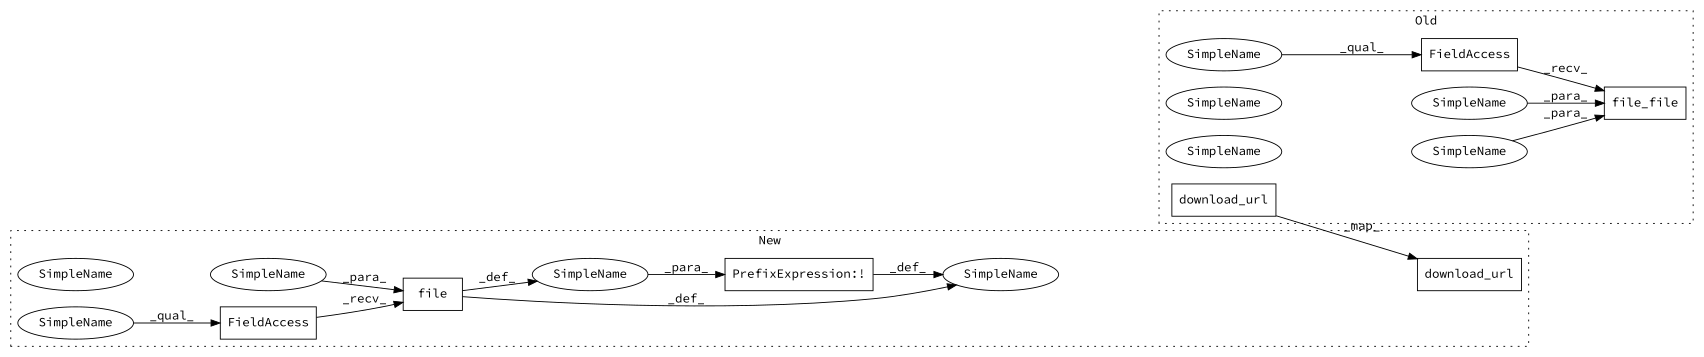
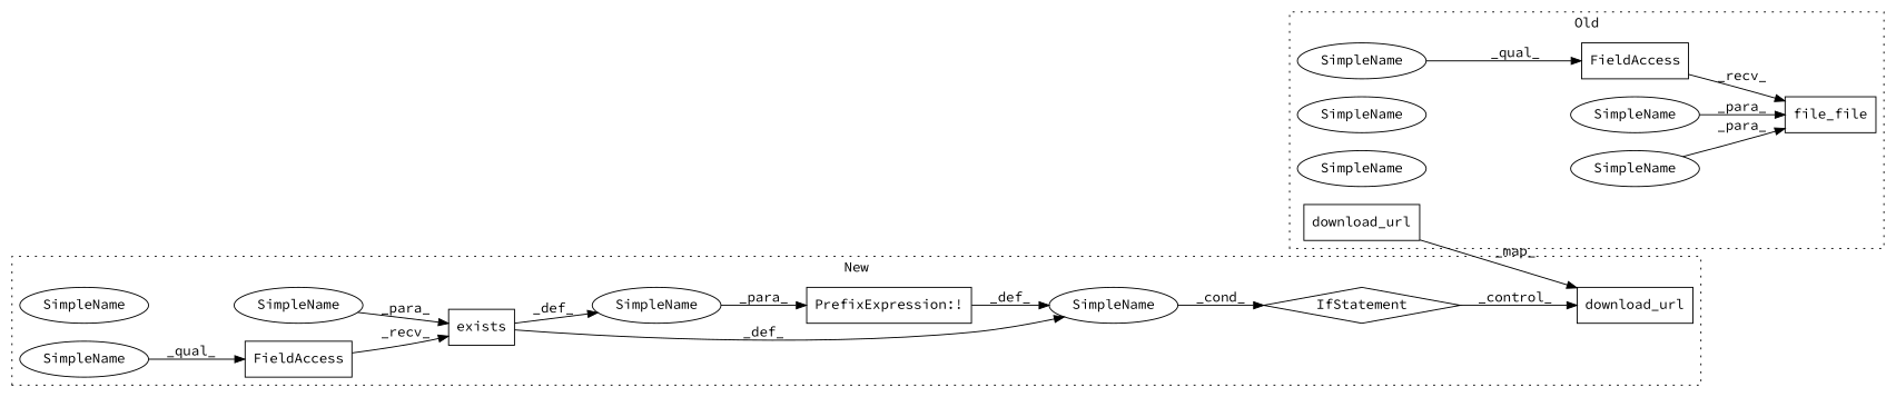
  digraph {
    fontname="Source Code Pro"
    rankdir=LR
    node [a=42 fontname="Source Code Pro" l=8 s=3164 shape=ellipse]
    edge [fontname="Source Code Pro"]
    n1 [a=32 l="13,1" label=download_url s="3352,3385" shape=box]
    n2 [a=32 l="13,1" label=file_file s="3179,3213" shape=box]
    n3 [a=22 l=14 label=FieldAccess shape=box]
    n4 [label=SimpleName]
    n5 [label=SimpleName s=3205]
    n6 [label=SimpleName]
    n7 [label=SimpleName s=3205]
    n8 [l=12 label=SimpleName s=3192]
    n9 [a=32 l="13,1" label=download_url s="3356,3389" shape=box]
    n10 [a=38 l=1 label="PrefixExpression:!" s=3300 shape=box]
-   n11 [a=32 l="7,1" label=file s="3309,3326" shape=box]
+   n11 [a=32 l="7,1" label=exists s="3309,3326" shape=box]
    n12 [a=22 l=7 label=FieldAccess s=3301 shape=box]
    n13 [l=2 label=SimpleName s=3301]
+   n14 [a=25 l="4,2" label=IfStatement s="3296,3327" shape=diamond]
    n15 [label=SimpleName l="" s=""]
    n16 [label=SimpleName l="" s=""]
    n17 [l=10 label=SimpleName s=3316]
    n18 [l=2 label=SimpleName s=3301]
    subgraph cluster_1 {
      label=Old
      style=dotted
      n1
      n2
      n3
      n4
      n5
      n6
      n7
      n8
    }
    subgraph cluster_2 {
      label=New
      style=dotted
      n9
      n10
      n11
      n12
      n13
+     n14
      n15
      n16
      n17
      n18
    }
    n1 -> n9 [label=_map_]
    n3 -> n2 [label=_recv_]
    n6 -> n3 [label=_qual_]
    n7 -> n2 [label=_para_]
    n8 -> n2 [label=_para_]
    n10 -> n15 [label=_def_]
    n11 -> n15 [label=_def_]
    n11 -> n16 [label=_def_]
    n12 -> n11 [label=_recv_]
+   n14 -> n9 [label=_control_]
+   n15 -> n14 [label=_cond_]
    n16 -> n10 [label=_para_]
    n17 -> n11 [label=_para_]
    n18 -> n12 [label=_qual_]
  }
